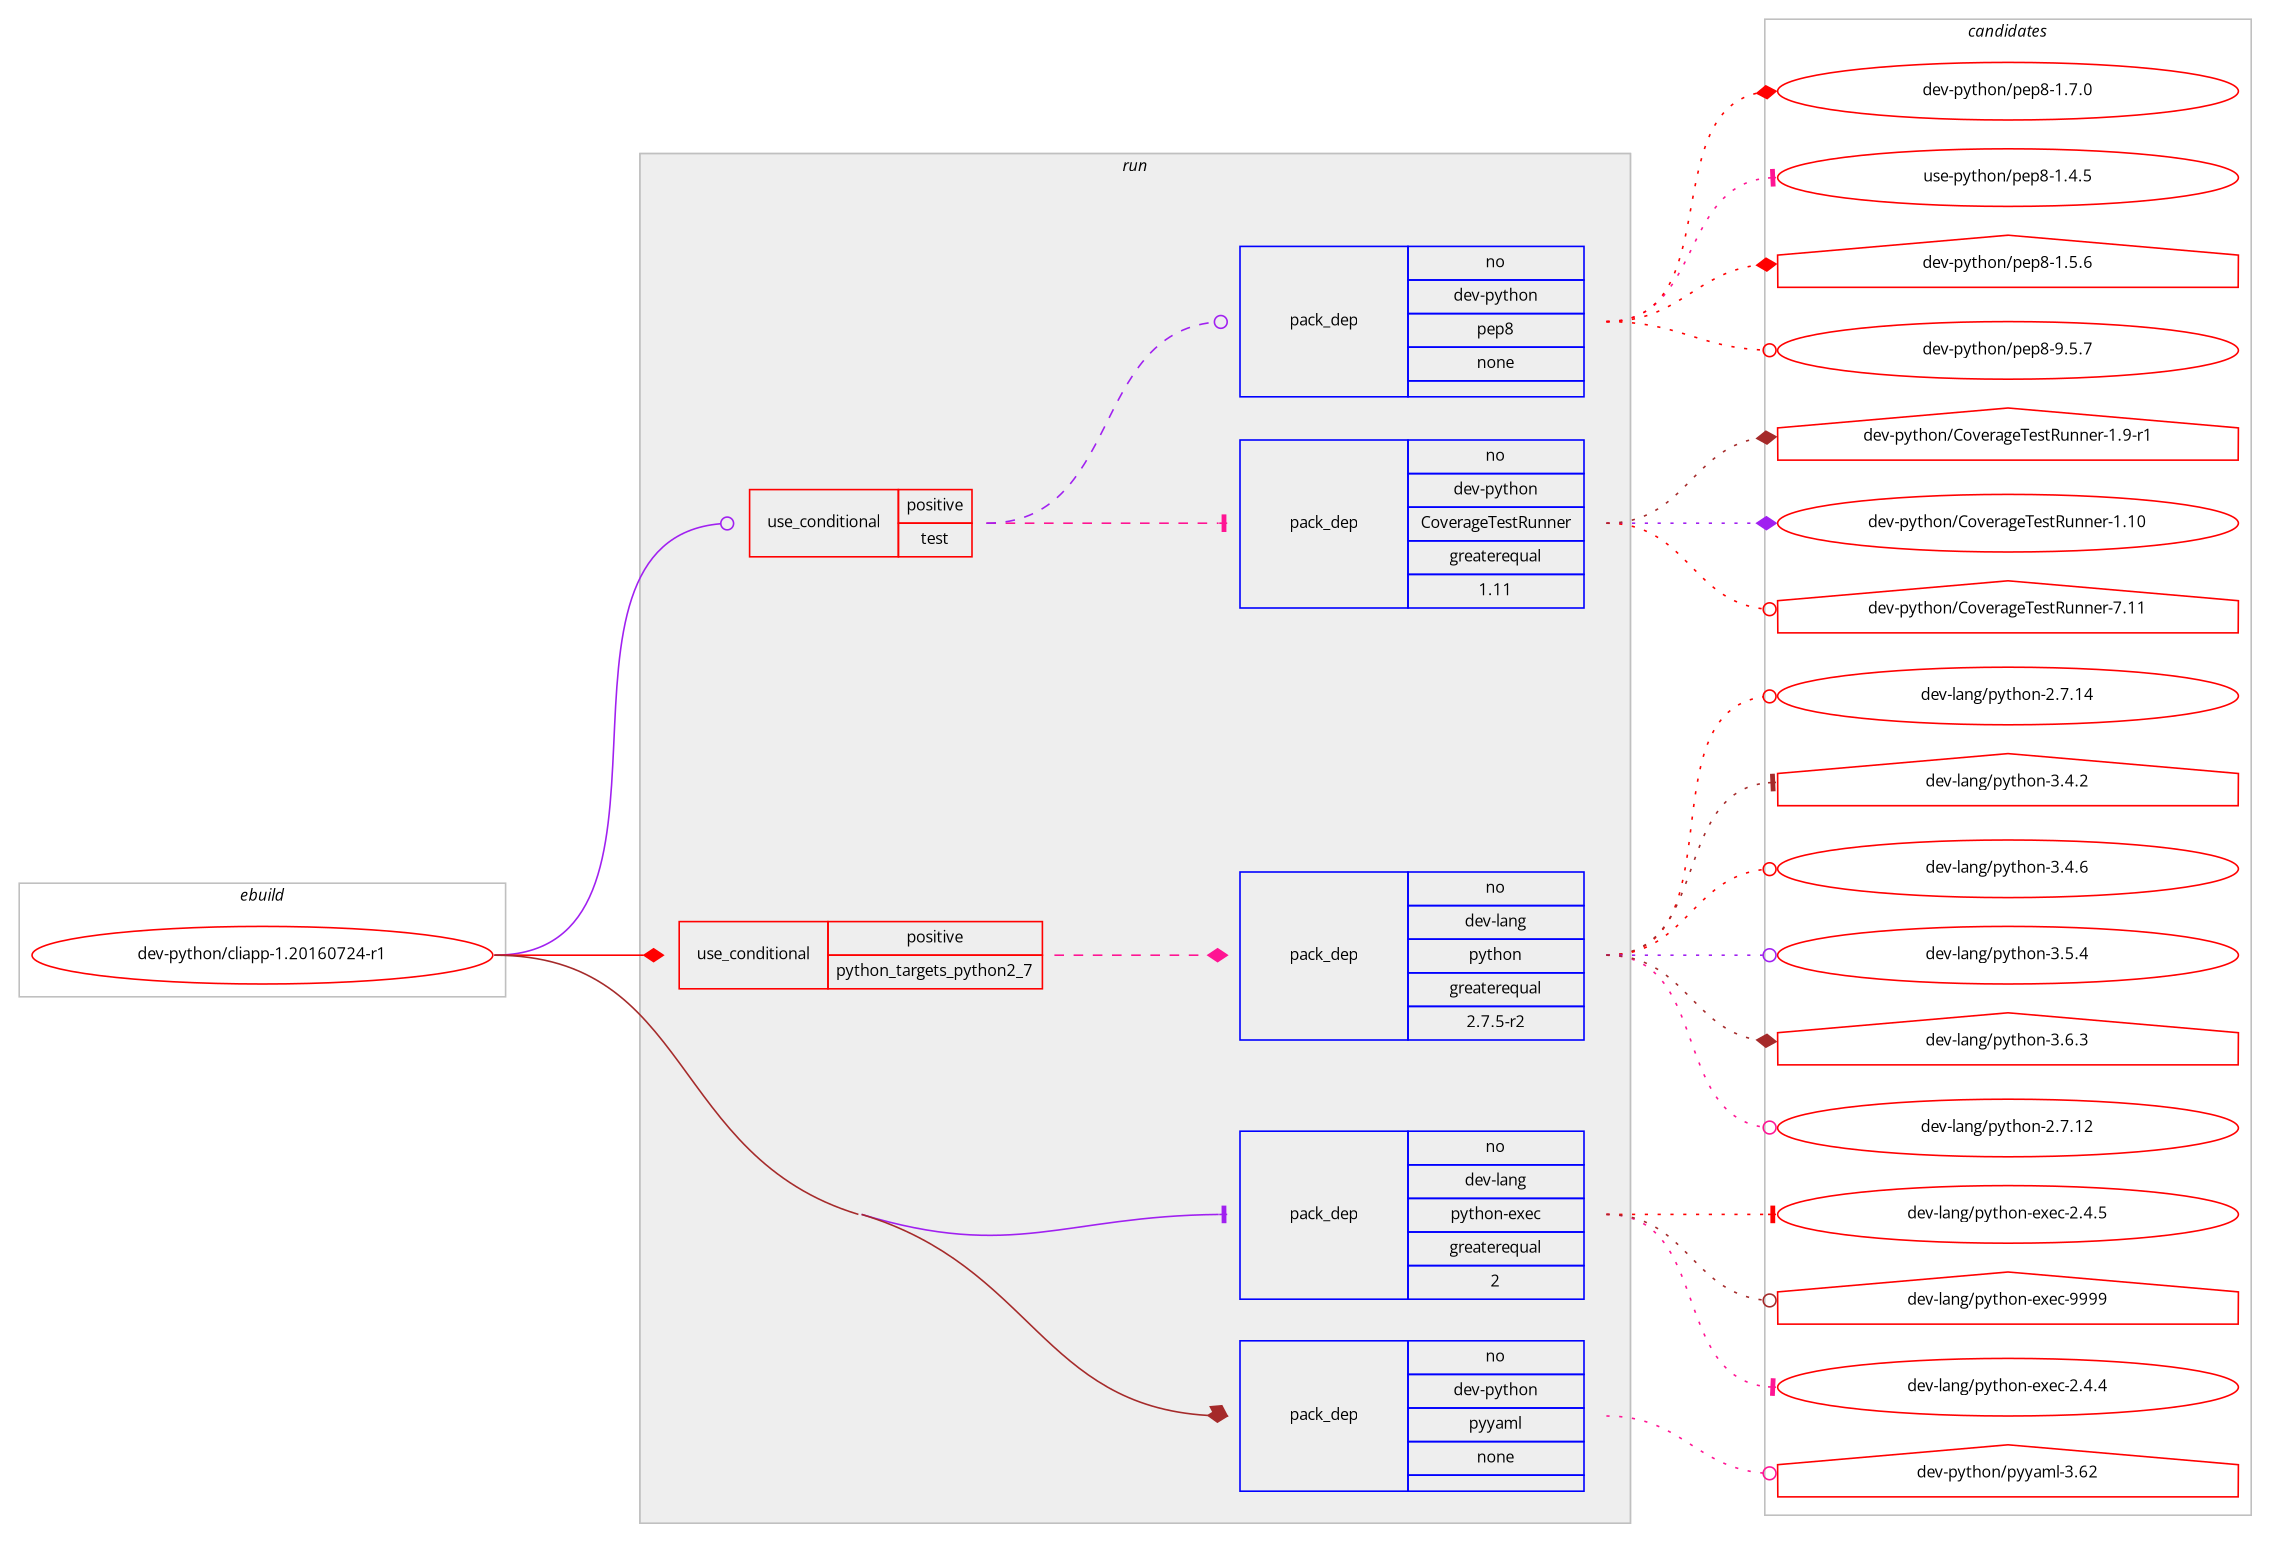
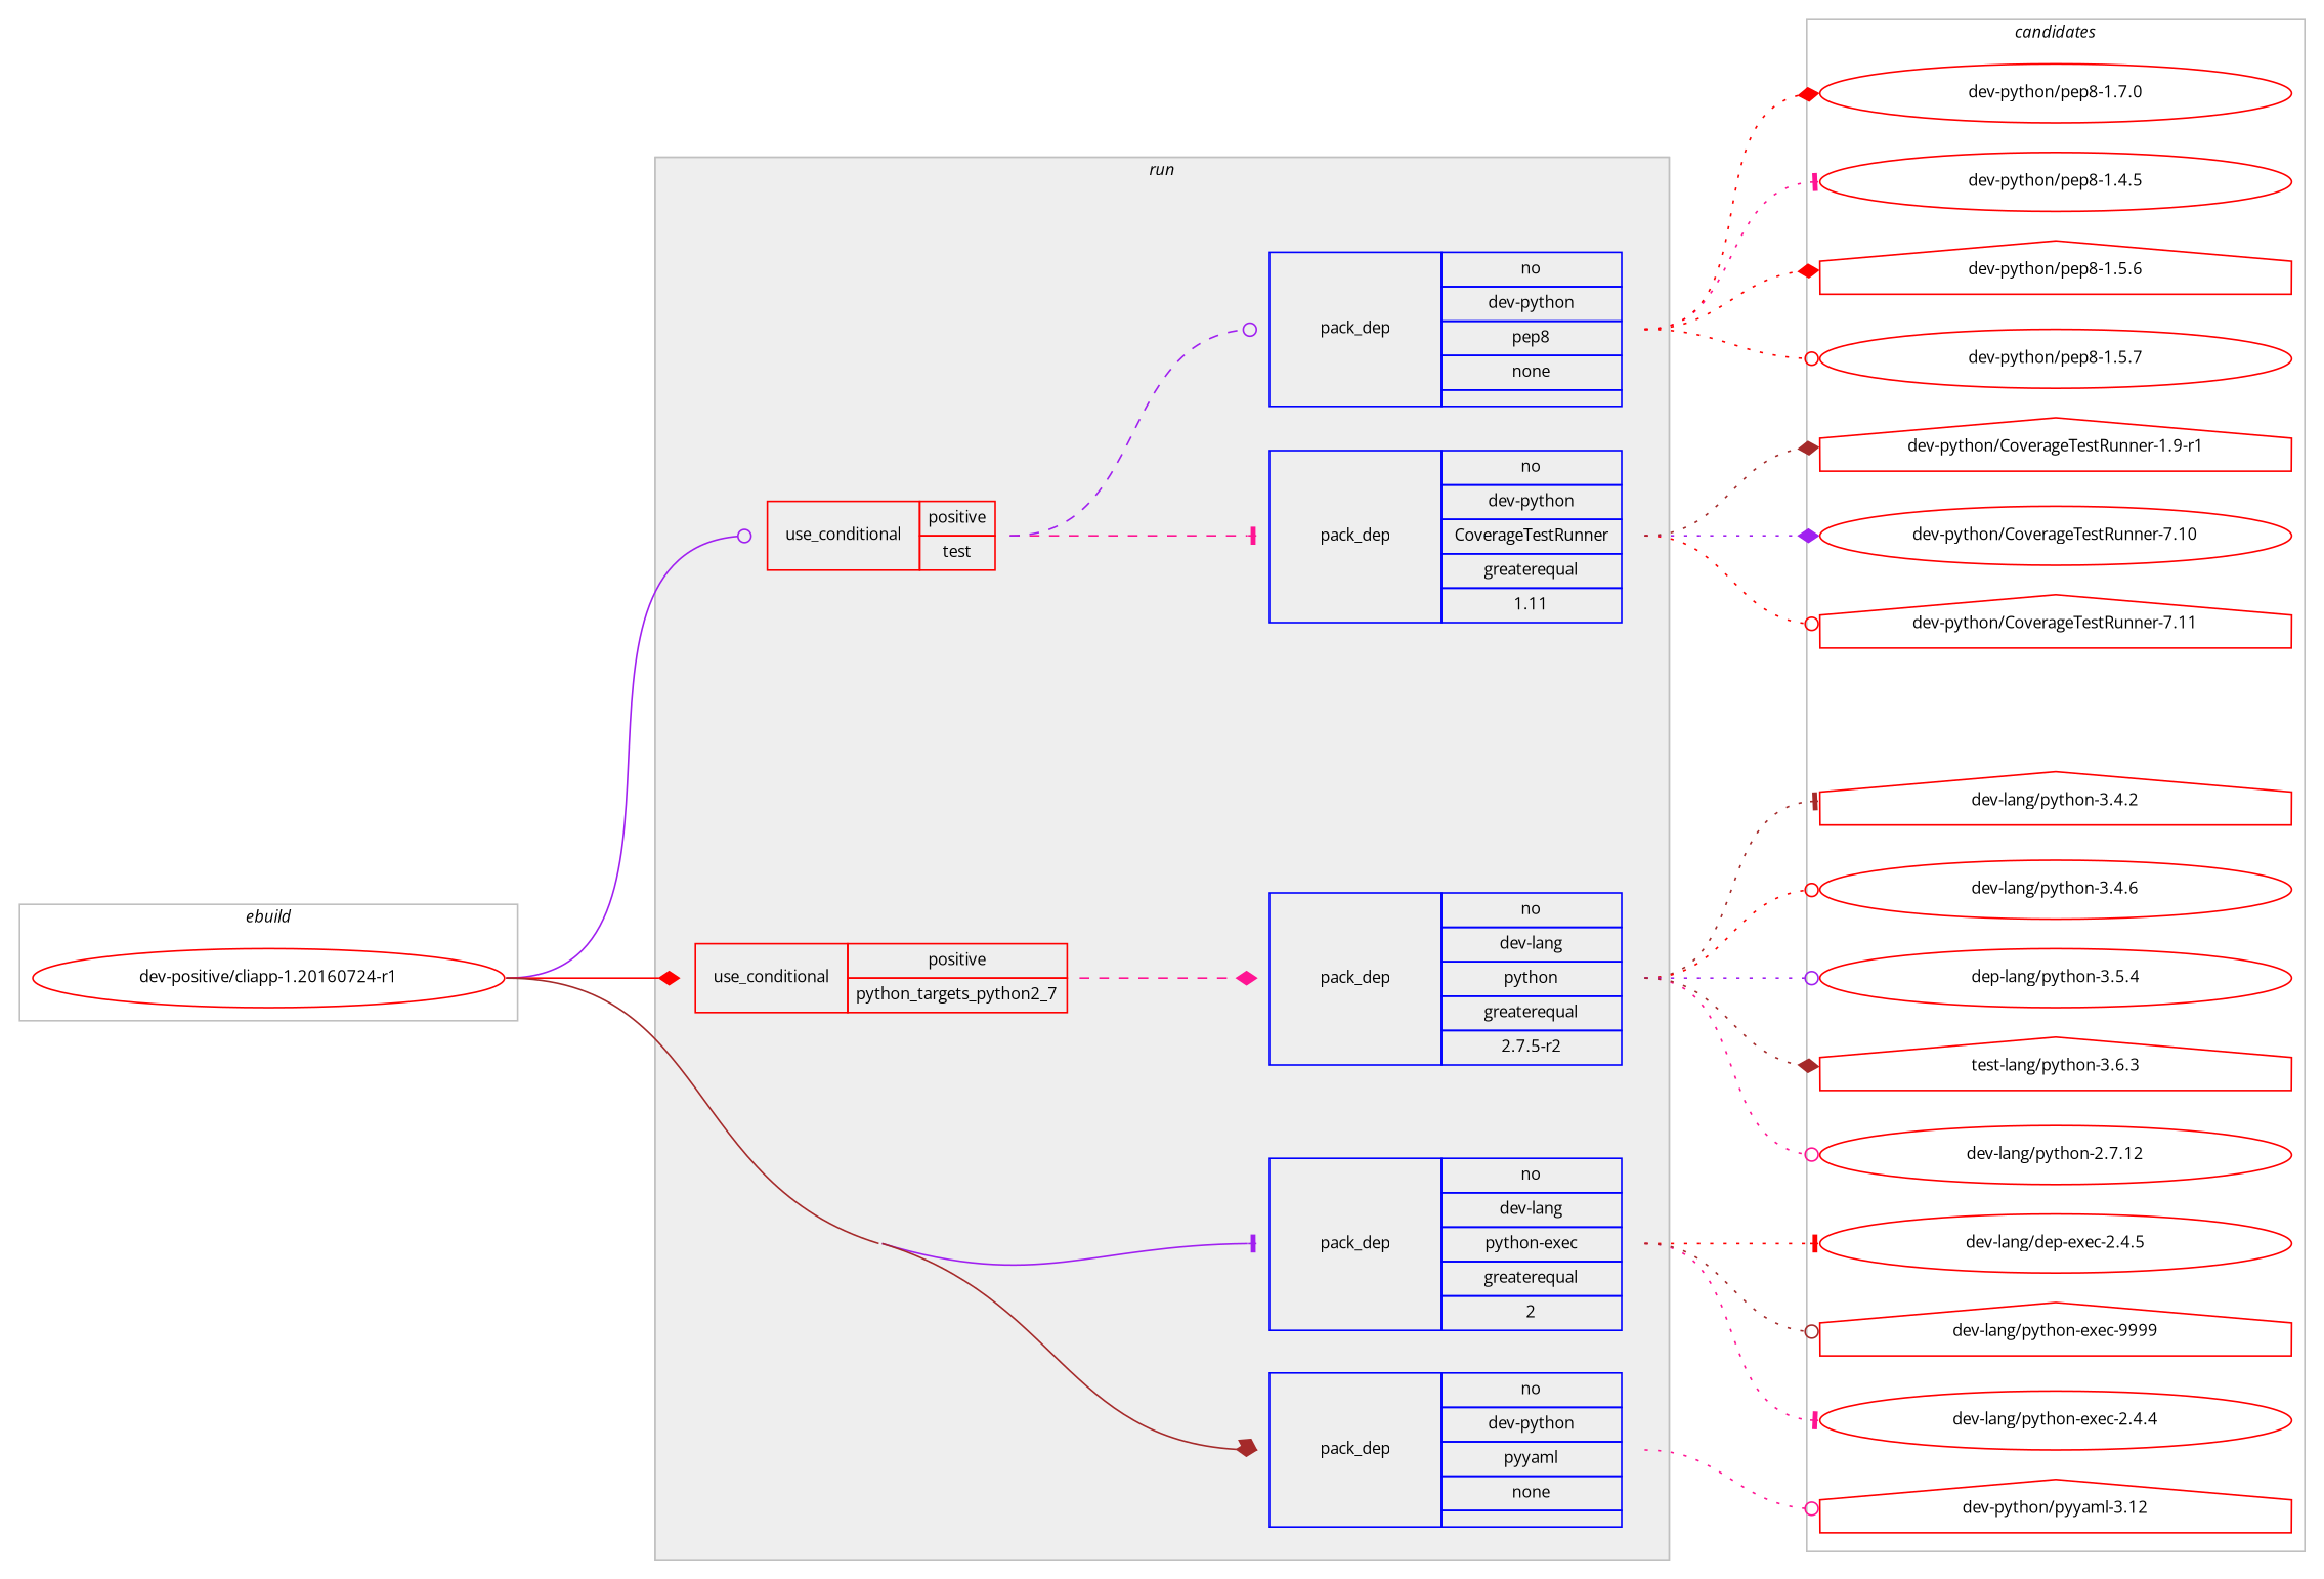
  digraph {
    compound=true
    concentrate=true
    fontname="Open Sans"
    fontsize=10
    newrank=true
    rankdir=LR
    ranksep=1.5
    node [color=red fontname="Open Sans" fontsize=10 shape=ellipse]
    edge [arrowhead=odot color=red fontname="Open Sans" headport=w style=dotted tailport=e weight=100]
-   n1 [label="dev-python/cliapp-1.20160724-r1" width=4]
+   n1 [label="dev-positive/cliapp-1.20160724-r1" width=4]
    n2 [color=blue label=<<TABLE BORDER="0" CELLBORDER="1" CELLSPACING="0" CELLPADDING="4" WIDTH="220"><TR><TD ROWSPAN="6" CELLPADDING="30">pack_dep</TD></TR><TR><TD WIDTH="110">no</TD></TR><TR><TD>dev-python</TD></TR><TR><TD>CoverageTestRunner</TD></TR><TR><TD>greaterequal</TD></TR><TR><TD>1.11</TD></TR></TABLE>> shape=none]
    n3 [color=blue label=<<TABLE BORDER="0" CELLBORDER="1" CELLSPACING="0" CELLPADDING="4" WIDTH="220"><TR><TD ROWSPAN="6" CELLPADDING="30">pack_dep</TD></TR><TR><TD WIDTH="110">no</TD></TR><TR><TD>dev-python</TD></TR><TR><TD>pep8</TD></TR><TR><TD>none</TD></TR><TR><TD></TD></TR></TABLE>> shape=none]
    n4 [label=<<TABLE BORDER="0" CELLBORDER="1" CELLSPACING="0" CELLPADDING="4"><TR><TD ROWSPAN="3" CELLPADDING="10">use_conditional</TD></TR><TR><TD>positive</TD></TR><TR><TD>test</TD></TR></TABLE>> shape=none]
    n5 [color=blue label=<<TABLE BORDER="0" CELLBORDER="1" CELLSPACING="0" CELLPADDING="4" WIDTH="220"><TR><TD ROWSPAN="6" CELLPADDING="30">pack_dep</TD></TR><TR><TD WIDTH="110">no</TD></TR><TR><TD>dev-lang</TD></TR><TR><TD>python</TD></TR><TR><TD>greaterequal</TD></TR><TR><TD>2.7.5-r2</TD></TR></TABLE>> shape=none]
    n6 [label=<<TABLE BORDER="0" CELLBORDER="1" CELLSPACING="0" CELLPADDING="4"><TR><TD ROWSPAN="3" CELLPADDING="10">use_conditional</TD></TR><TR><TD>positive</TD></TR><TR><TD>python_targets_python2_7</TD></TR></TABLE>> shape=none]
    n7 [color=blue label=<<TABLE BORDER="0" CELLBORDER="1" CELLSPACING="0" CELLPADDING="4" WIDTH="220"><TR><TD ROWSPAN="6" CELLPADDING="30">pack_dep</TD></TR><TR><TD WIDTH="110">no</TD></TR><TR><TD>dev-lang</TD></TR><TR><TD>python-exec</TD></TR><TR><TD>greaterequal</TD></TR><TR><TD>2</TD></TR></TABLE>> shape=none]
    n8 [color=blue label=<<TABLE BORDER="0" CELLBORDER="1" CELLSPACING="0" CELLPADDING="4" WIDTH="220"><TR><TD ROWSPAN="6" CELLPADDING="30">pack_dep</TD></TR><TR><TD WIDTH="110">no</TD></TR><TR><TD>dev-python</TD></TR><TR><TD>pyyaml</TD></TR><TR><TD>none</TD></TR><TR><TD></TD></TR></TABLE>> shape=none]
-   n9 [label="dev-python/CoverageTestRunner-1.10" width=4]
+   n9 [label="dev-python/CoverageTestRunner-7.10" width=4]
    n10 [label="dev-python/CoverageTestRunner-7.11" shape=house width=4]
    n11 [label="dev-python/CoverageTestRunner-1.9-r1" shape=house width=4]
-   n12 [label="use-python/pep8-1.4.5" width=4]
+   n12 [label="dev-python/pep8-1.4.5" width=4]
    n13 [label="dev-python/pep8-1.5.6" shape=house width=4]
-   n14 [label="dev-python/pep8-9.5.7" width=4]
+   n14 [label="dev-python/pep8-1.5.7" width=4]
    n15 [label="dev-python/pep8-1.7.0" width=4]
    n16 [label="dev-lang/python-2.7.12" width=4]
-   n17 [label="dev-lang/python-2.7.14" width=4]
    n18 [label="dev-lang/python-3.4.2" shape=house width=4]
    n19 [label="dev-lang/python-3.4.6" width=4]
-   n20 [label="dev-lang/python-3.5.4" width=4]
-   n21 [label="dev-lang/python-3.6.3" shape=house width=4]
+   n20 [label="dep-lang/python-3.5.4" width=4]
+   n21 [label="test-lang/python-3.6.3" shape=house width=4]
    n22 [label="dev-lang/python-exec-2.4.4" width=4]
-   n23 [label="dev-lang/python-exec-2.4.5" width=4]
+   n23 [label="dev-lang/dep-exec-2.4.5" width=4]
    n24 [label="dev-lang/python-exec-9999" shape=house width=4]
-   n25 [label="dev-python/pyyaml-3.62" shape=house width=4]
+   n25 [label="dev-python/pyyaml-3.12" shape=house width=4]
    subgraph cluster_1 {
      color=gray
      label=<<i>ebuild</i>>
      rank=same
      n1
    }
    subgraph cluster_2 {
      color=gray
      label=<<i>dependencies</i>>
      subgraph cluster_3 {
        color=gray
        fillcolor="#eeeeee"
        label=<<i>compile</i>>
        style=filled
        subgraph sub_4 {
          color=gray
          fillcolor="#eeeeee"
          label=<<i>compile</i>>
          style=filled
          n4
          subgraph sub_5 {
            color=gray
            fillcolor="#eeeeee"
            label=<<i>compile</i>>
            style=filled
            n2
          }
          subgraph sub_6 {
            color=gray
            fillcolor="#eeeeee"
            label=<<i>compile</i>>
            style=filled
            n3
          }
        }
      }
      subgraph cluster_7 {
        color=gray
        fillcolor="#eeeeee"
        label=<<i>compile and run</i>>
        style=filled
        subgraph sub_8 {
          color=gray
          fillcolor="#eeeeee"
          label=<<i>compile and run</i>>
          style=filled
          n6
          subgraph sub_9 {
            color=gray
            fillcolor="#eeeeee"
            label=<<i>compile and run</i>>
            style=filled
            n5
          }
        }
        subgraph sub_10 {
          color=gray
          fillcolor="#eeeeee"
          label=<<i>compile and run</i>>
          style=filled
          n7
        }
        subgraph sub_11 {
          color=gray
          fillcolor="#eeeeee"
          label=<<i>compile and run</i>>
          style=filled
          n8
        }
      }
      subgraph cluster_12 {
        color=gray
        fillcolor="#eeeeee"
        label=<<i>run</i>>
        style=filled
      }
    }
    subgraph cluster_13 {
      color=gray
      label=<<i>candidates</i>>
      rank=same
      subgraph sub_14 {
        color=black
        label=<<i>candidates</i>>
        nodesep=1
        rank=same
        n9
        n10
        n11
      }
      subgraph sub_15 {
        color=black
        label=<<i>candidates</i>>
        nodesep=1
        rank=same
        n12
        n13
        n14
        n15
      }
      subgraph sub_16 {
        color=black
        label=<<i>candidates</i>>
        nodesep=1
        rank=same
        n16
-       n17
        n18
        n19
        n20
        n21
      }
      subgraph sub_17 {
        color=black
        label=<<i>candidates</i>>
        nodesep=1
        rank=same
        n22
        n23
        n24
      }
      subgraph sub_18 {
        color=black
        label=<<i>candidates</i>>
        nodesep=1
        rank=same
        n25
      }
    }
    n1 -> n4 [color=purple style=solid weight=20]
    n1 -> n6 [arrowhead=diamond style=solid weight=20]
    n1 -> n7 [arrowhead=tee color=purple style=solid weight=20]
    n1 -> n8 [arrowhead=diamond color=brown style=solid weight=20]
    n2 -> n9 [arrowhead=diamond color=purple]
    n2 -> n10
    n2 -> n11 [arrowhead=diamond color=brown]
    n3 -> n12 [arrowhead=tee color=deeppink]
    n3 -> n13 [arrowhead=diamond]
    n3 -> n14
    n3 -> n15 [arrowhead=diamond]
    n4 -> n2 [arrowhead=tee color=deeppink style=dashed weight=20]
    n4 -> n3 [color=purple style=dashed weight=20]
    n5 -> n16 [color=deeppink]
-   n5 -> n17
    n5 -> n18 [arrowhead=tee color=brown]
    n5 -> n19
    n5 -> n20 [color=purple]
    n5 -> n21 [arrowhead=diamond color=brown]
    n6 -> n5 [arrowhead=diamond color=deeppink style=dashed weight=20]
    n7 -> n22 [arrowhead=tee color=deeppink]
    n7 -> n23 [arrowhead=tee]
    n7 -> n24 [color=brown]
    n8 -> n25 [color=deeppink]
  }
